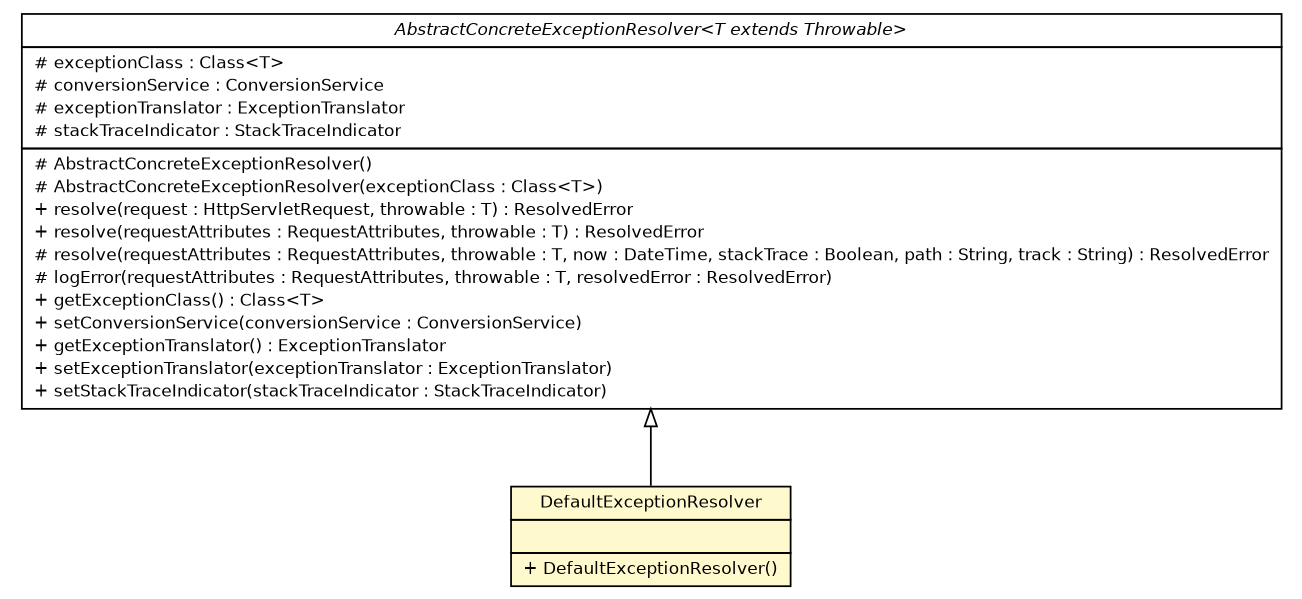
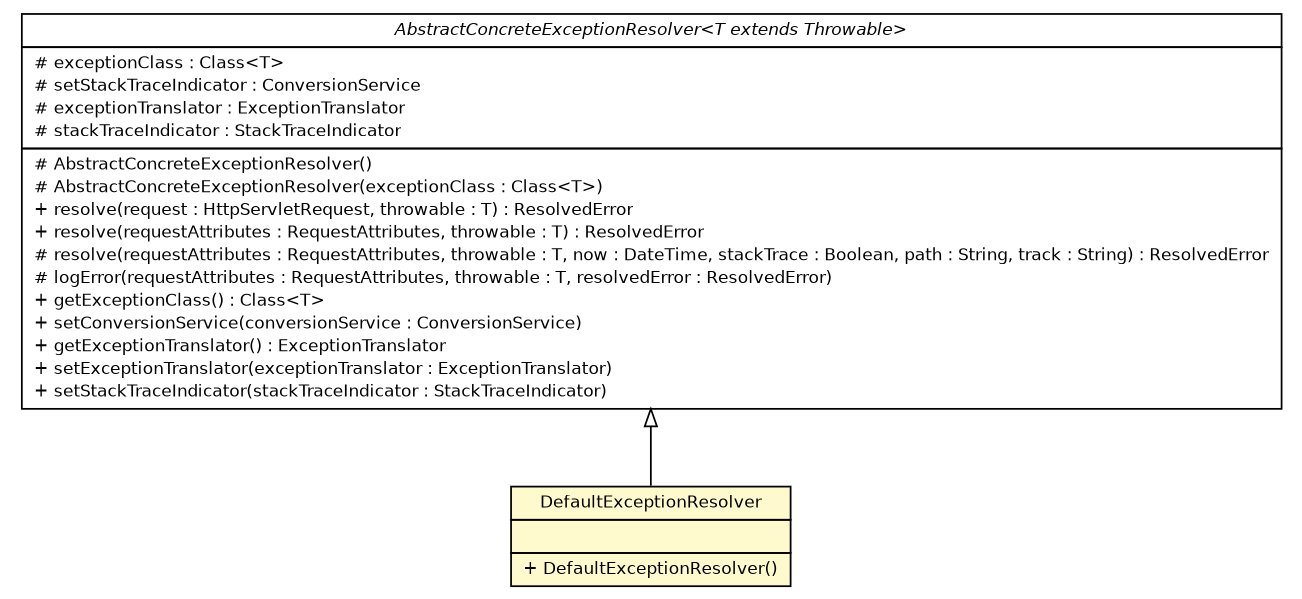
  digraph {
    nodesep=0.25
    ranksep=0.5
    node [fontcolor=black fontname=Helvetica fontsize=10.0 shape=plaintext]
-   n1 [label=<<table title="cn.home1.oss.lib.errorhandle.api.AbstractConcreteExceptionResolver" border="0" cellborder="1" cellspacing="0" cellpadding="2" port="p" href="../../api/AbstractConcreteExceptionResolver.html"> 		<tr><td><table border="0" cellspacing="0" cellpadding="1"> <tr><td align="center" balign="center"><font face="Helvetica-Oblique"> AbstractConcreteExceptionResolver&lt;T extends Throwable&gt; </font></td></tr> 		</table></td></tr> 		<tr><td><table border="0" cellspacing="0" cellpadding="1"> <tr><td align="left" balign="left"> # exceptionClass : Class&lt;T&gt; </td></tr> <tr><td align="left" balign="left"> # conversionService : ConversionService </td></tr> <tr><td align="left" balign="left"> # exceptionTranslator : ExceptionTranslator </td></tr> <tr><td align="left" balign="left"> # stackTraceIndicator : StackTraceIndicator </td></tr> 		</table></td></tr> 		<tr><td><table border="0" cellspacing="0" cellpadding="1"> <tr><td align="left" balign="left"> # AbstractConcreteExceptionResolver() </td></tr> <tr><td align="left" balign="left"> # AbstractConcreteExceptionResolver(exceptionClass : Class&lt;T&gt;) </td></tr> <tr><td align="left" balign="left"> + resolve(request : HttpServletRequest, throwable : T) : ResolvedError </td></tr> <tr><td align="left" balign="left"> + resolve(requestAttributes : RequestAttributes, throwable : T) : ResolvedError </td></tr> <tr><td align="left" balign="left"> # resolve(requestAttributes : RequestAttributes, throwable : T, now : DateTime, stackTrace : Boolean, path : String, track : String) : ResolvedError </td></tr> <tr><td align="left" balign="left"> # logError(requestAttributes : RequestAttributes, throwable : T, resolvedError : ResolvedError) </td></tr> <tr><td align="left" balign="left"> + getExceptionClass() : Class&lt;T&gt; </td></tr> <tr><td align="left" balign="left"> + setConversionService(conversionService : ConversionService) </td></tr> <tr><td align="left" balign="left"> + getExceptionTranslator() : ExceptionTranslator </td></tr> <tr><td align="left" balign="left"> + setExceptionTranslator(exceptionTranslator : ExceptionTranslator) </td></tr> <tr><td align="left" balign="left"> + setStackTraceIndicator(stackTraceIndicator : StackTraceIndicator) </td></tr> 		</table></td></tr> 		</table>>]
+   n1 [label=<<table title="cn.home1.oss.lib.errorhandle.api.AbstractConcreteExceptionResolver" border="0" cellborder="1" cellspacing="0" cellpadding="2" port="p" href="../../api/AbstractConcreteExceptionResolver.html"> 		<tr><td><table border="0" cellspacing="0" cellpadding="1"> <tr><td align="center" balign="center"><font face="Helvetica-Oblique"> AbstractConcreteExceptionResolver&lt;T extends Throwable&gt; </font></td></tr> 		</table></td></tr> 		<tr><td><table border="0" cellspacing="0" cellpadding="1"> <tr><td align="left" balign="left"> # exceptionClass : Class&lt;T&gt; </td></tr> <tr><td align="left" balign="left"> # setStackTraceIndicator : ConversionService </td></tr> <tr><td align="left" balign="left"> # exceptionTranslator : ExceptionTranslator </td></tr> <tr><td align="left" balign="left"> # stackTraceIndicator : StackTraceIndicator </td></tr> 		</table></td></tr> 		<tr><td><table border="0" cellspacing="0" cellpadding="1"> <tr><td align="left" balign="left"> # AbstractConcreteExceptionResolver() </td></tr> <tr><td align="left" balign="left"> # AbstractConcreteExceptionResolver(exceptionClass : Class&lt;T&gt;) </td></tr> <tr><td align="left" balign="left"> + resolve(request : HttpServletRequest, throwable : T) : ResolvedError </td></tr> <tr><td align="left" balign="left"> + resolve(requestAttributes : RequestAttributes, throwable : T) : ResolvedError </td></tr> <tr><td align="left" balign="left"> # resolve(requestAttributes : RequestAttributes, throwable : T, now : DateTime, stackTrace : Boolean, path : String, track : String) : ResolvedError </td></tr> <tr><td align="left" balign="left"> # logError(requestAttributes : RequestAttributes, throwable : T, resolvedError : ResolvedError) </td></tr> <tr><td align="left" balign="left"> + getExceptionClass() : Class&lt;T&gt; </td></tr> <tr><td align="left" balign="left"> + setConversionService(conversionService : ConversionService) </td></tr> <tr><td align="left" balign="left"> + getExceptionTranslator() : ExceptionTranslator </td></tr> <tr><td align="left" balign="left"> + setExceptionTranslator(exceptionTranslator : ExceptionTranslator) </td></tr> <tr><td align="left" balign="left"> + setStackTraceIndicator(stackTraceIndicator : StackTraceIndicator) </td></tr> 		</table></td></tr> 		</table>>]
    n2 [label=<<table title="cn.home1.oss.lib.errorhandle.internal.resolver.DefaultExceptionResolver" border="0" cellborder="1" cellspacing="0" cellpadding="2" port="p" bgcolor="lemonChiffon" href="./DefaultExceptionResolver.html"> 		<tr><td><table border="0" cellspacing="0" cellpadding="1"> <tr><td align="center" balign="center"> DefaultExceptionResolver </td></tr> 		</table></td></tr> 		<tr><td><table border="0" cellspacing="0" cellpadding="1"> <tr><td align="left" balign="left">  </td></tr> 		</table></td></tr> 		<tr><td><table border="0" cellspacing="0" cellpadding="1"> <tr><td align="left" balign="left"> + DefaultExceptionResolver() </td></tr> 		</table></td></tr> 		</table>>]
    n1 -> n2 [arrowtail=empty dir=back fontname=Helvetica fontsize=10 headport=p labelfontname=Helvetica labelfontsize=10 tailport=p]
  }
